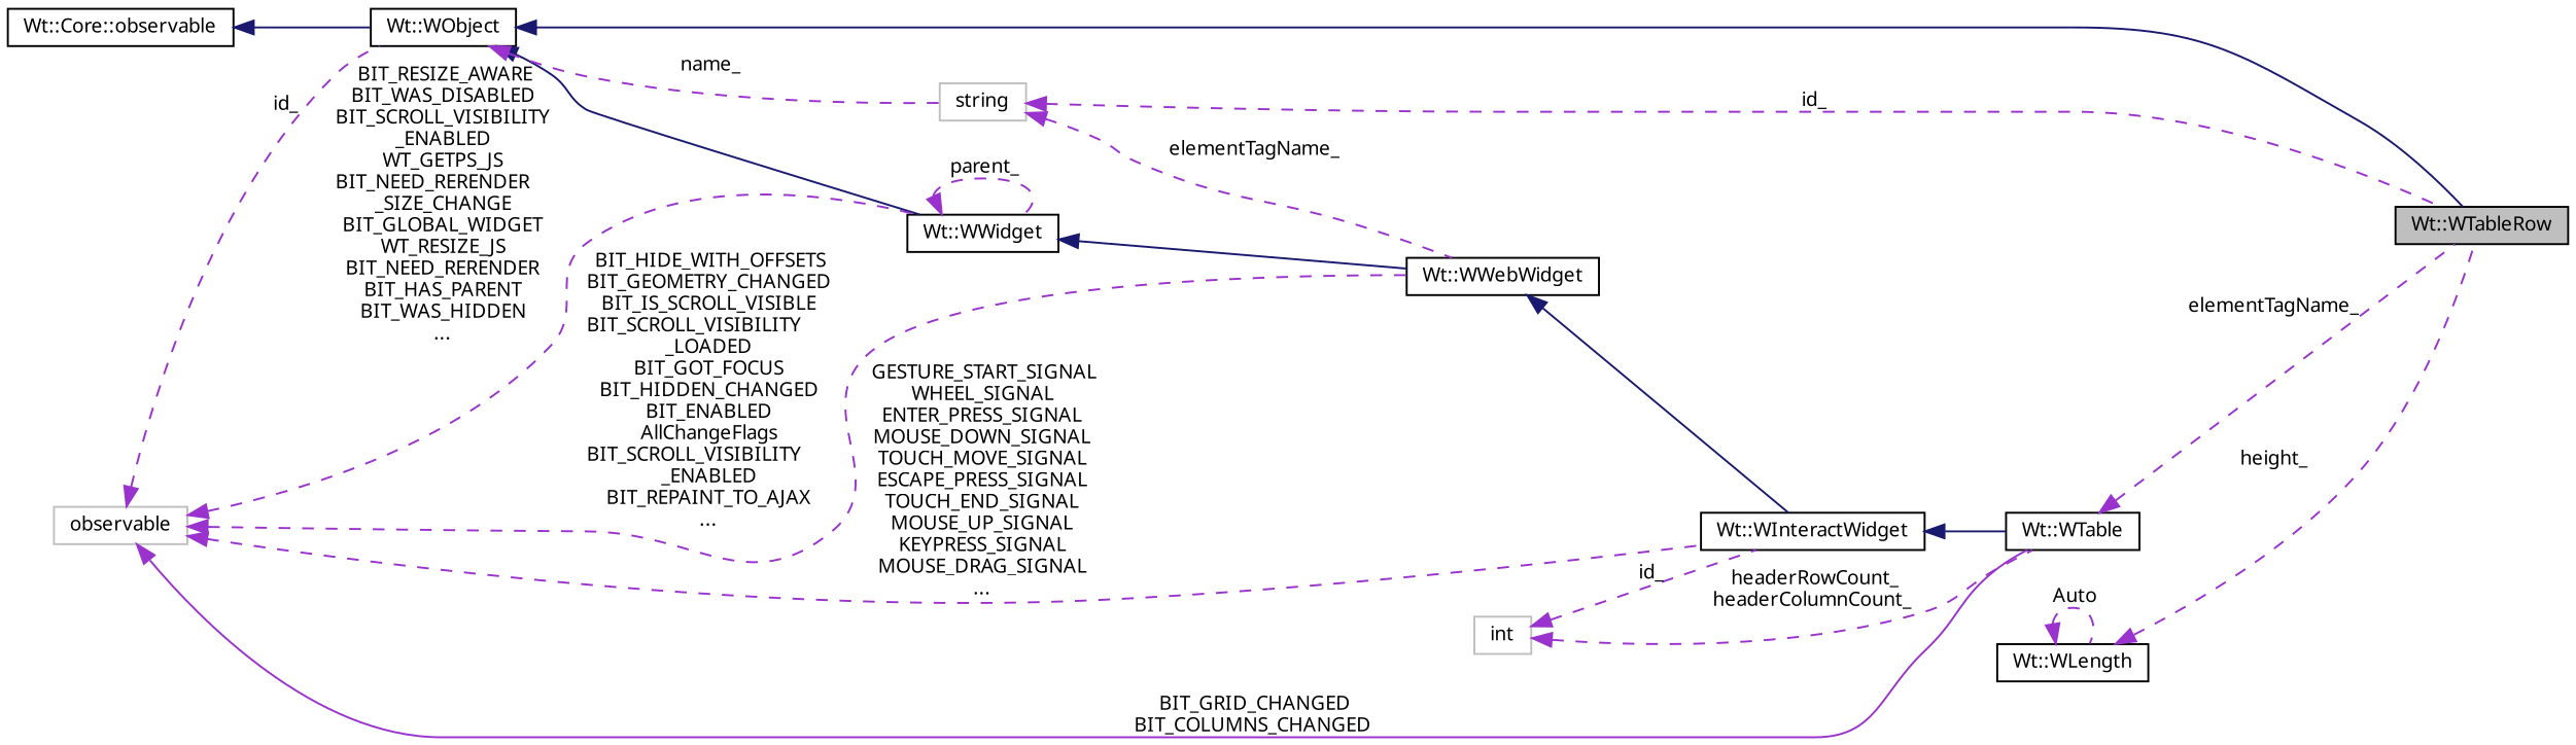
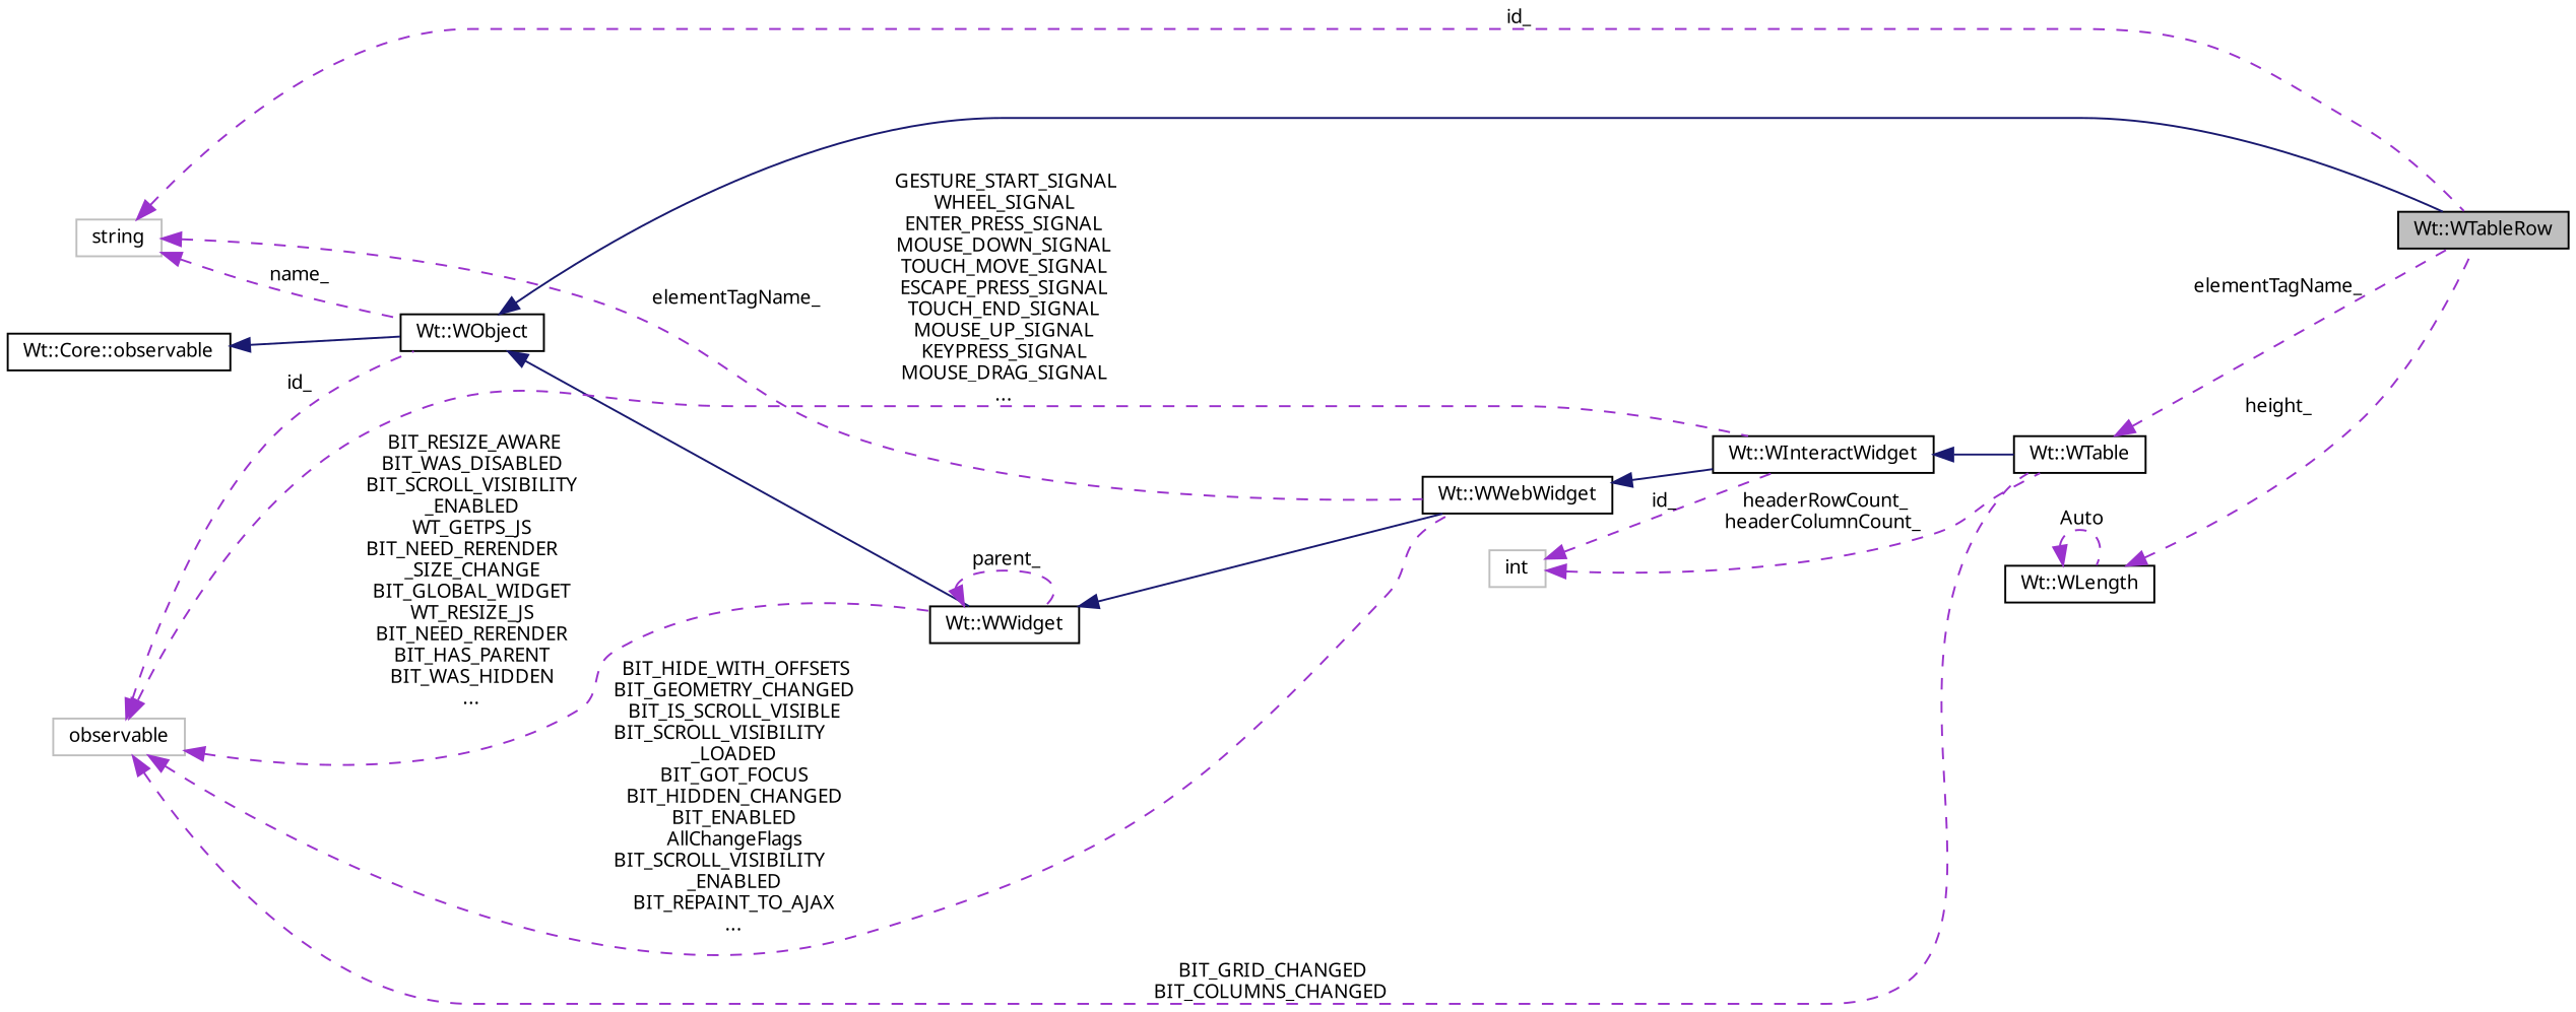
  digraph {
    fontname="Noto Sans"
    rankdir=LR
    node [color=black fillcolor=white fontname="Noto Sans" fontsize=10 shape=record style=filled]
    edge [color=darkorchid3 dir=back fontname="Noto Sans" fontsize=10 labelfontname=Helvetica labelfontsize=10 style=dashed]
    n1 [fillcolor=grey75 fontcolor=black height=0.2 label="Wt::WTableRow" width=0.4]
    n2 [height=0.2 label="Wt::WObject" width=0.4]
    n3 [height=0.2 label="Wt::WWidget" width=0.4]
    n4 [height=0.2 label="Wt::WWebWidget" width=0.4]
    n5 [height=0.2 label="Wt::Core::observable" width=0.4]
    n6 [color=grey75 height=0.2 label=string width=0.4]
    n7 [height=0.2 label="Wt::WInteractWidget" width=0.4]
    n8 [color=grey75 height=0.2 label=observable width=0.4]
    n9 [height=0.2 label="Wt::WTable" width=0.4]
    n10 [height=0.2 label="Wt::WLength" width=0.4]
    n11 [color=grey75 height=0.2 label=int width=0.4]
    n2 -> n1 [color=midnightblue style=solid]
    n2 -> n3 [color=midnightblue style=solid]
    n3 -> n3 [label=" parent_"]
    n3 -> n4 [color=midnightblue style=solid]
    n4 -> n7 [color=midnightblue style=solid]
    n5 -> n2 [color=midnightblue style=solid]
    n6 -> n1 [label=" id_"]
-   n2 -> n6 [label=" name_"]
+   n6 -> n2 [label=" name_"]
    n6 -> n4 [label=" elementTagName_"]
    n7 -> n9 [color=midnightblue style=solid]
    n8 -> n2 [label=" id_"]
    n8 -> n3 [label=" BIT_RESIZE_AWARE\nBIT_WAS_DISABLED\nBIT_SCROLL_VISIBILITY\l_ENABLED\nWT_GETPS_JS\nBIT_NEED_RERENDER\l_SIZE_CHANGE\nBIT_GLOBAL_WIDGET\nWT_RESIZE_JS\nBIT_NEED_RERENDER\nBIT_HAS_PARENT\nBIT_WAS_HIDDEN\n..."]
    n8 -> n4 [label=" BIT_HIDE_WITH_OFFSETS\nBIT_GEOMETRY_CHANGED\nBIT_IS_SCROLL_VISIBLE\nBIT_SCROLL_VISIBILITY\l_LOADED\nBIT_GOT_FOCUS\nBIT_HIDDEN_CHANGED\nBIT_ENABLED\nAllChangeFlags\nBIT_SCROLL_VISIBILITY\l_ENABLED\nBIT_REPAINT_TO_AJAX\n..."]
    n8 -> n7 [label=" GESTURE_START_SIGNAL\nWHEEL_SIGNAL\nENTER_PRESS_SIGNAL\nMOUSE_DOWN_SIGNAL\nTOUCH_MOVE_SIGNAL\nESCAPE_PRESS_SIGNAL\nTOUCH_END_SIGNAL\nMOUSE_UP_SIGNAL\nKEYPRESS_SIGNAL\nMOUSE_DRAG_SIGNAL\n..."]
-   n8 -> n9 [label=" BIT_GRID_CHANGED\nBIT_COLUMNS_CHANGED" style=solid]
+   n8 -> n9 [label=" BIT_GRID_CHANGED\nBIT_COLUMNS_CHANGED"]
    n9 -> n1 [label=" elementTagName_"]
    n10 -> n1 [label=" height_"]
    n10 -> n10 [label=" Auto"]
    n11 -> n7 [label=" id_"]
    n11 -> n9 [label=" headerRowCount_\nheaderColumnCount_"]
  }
